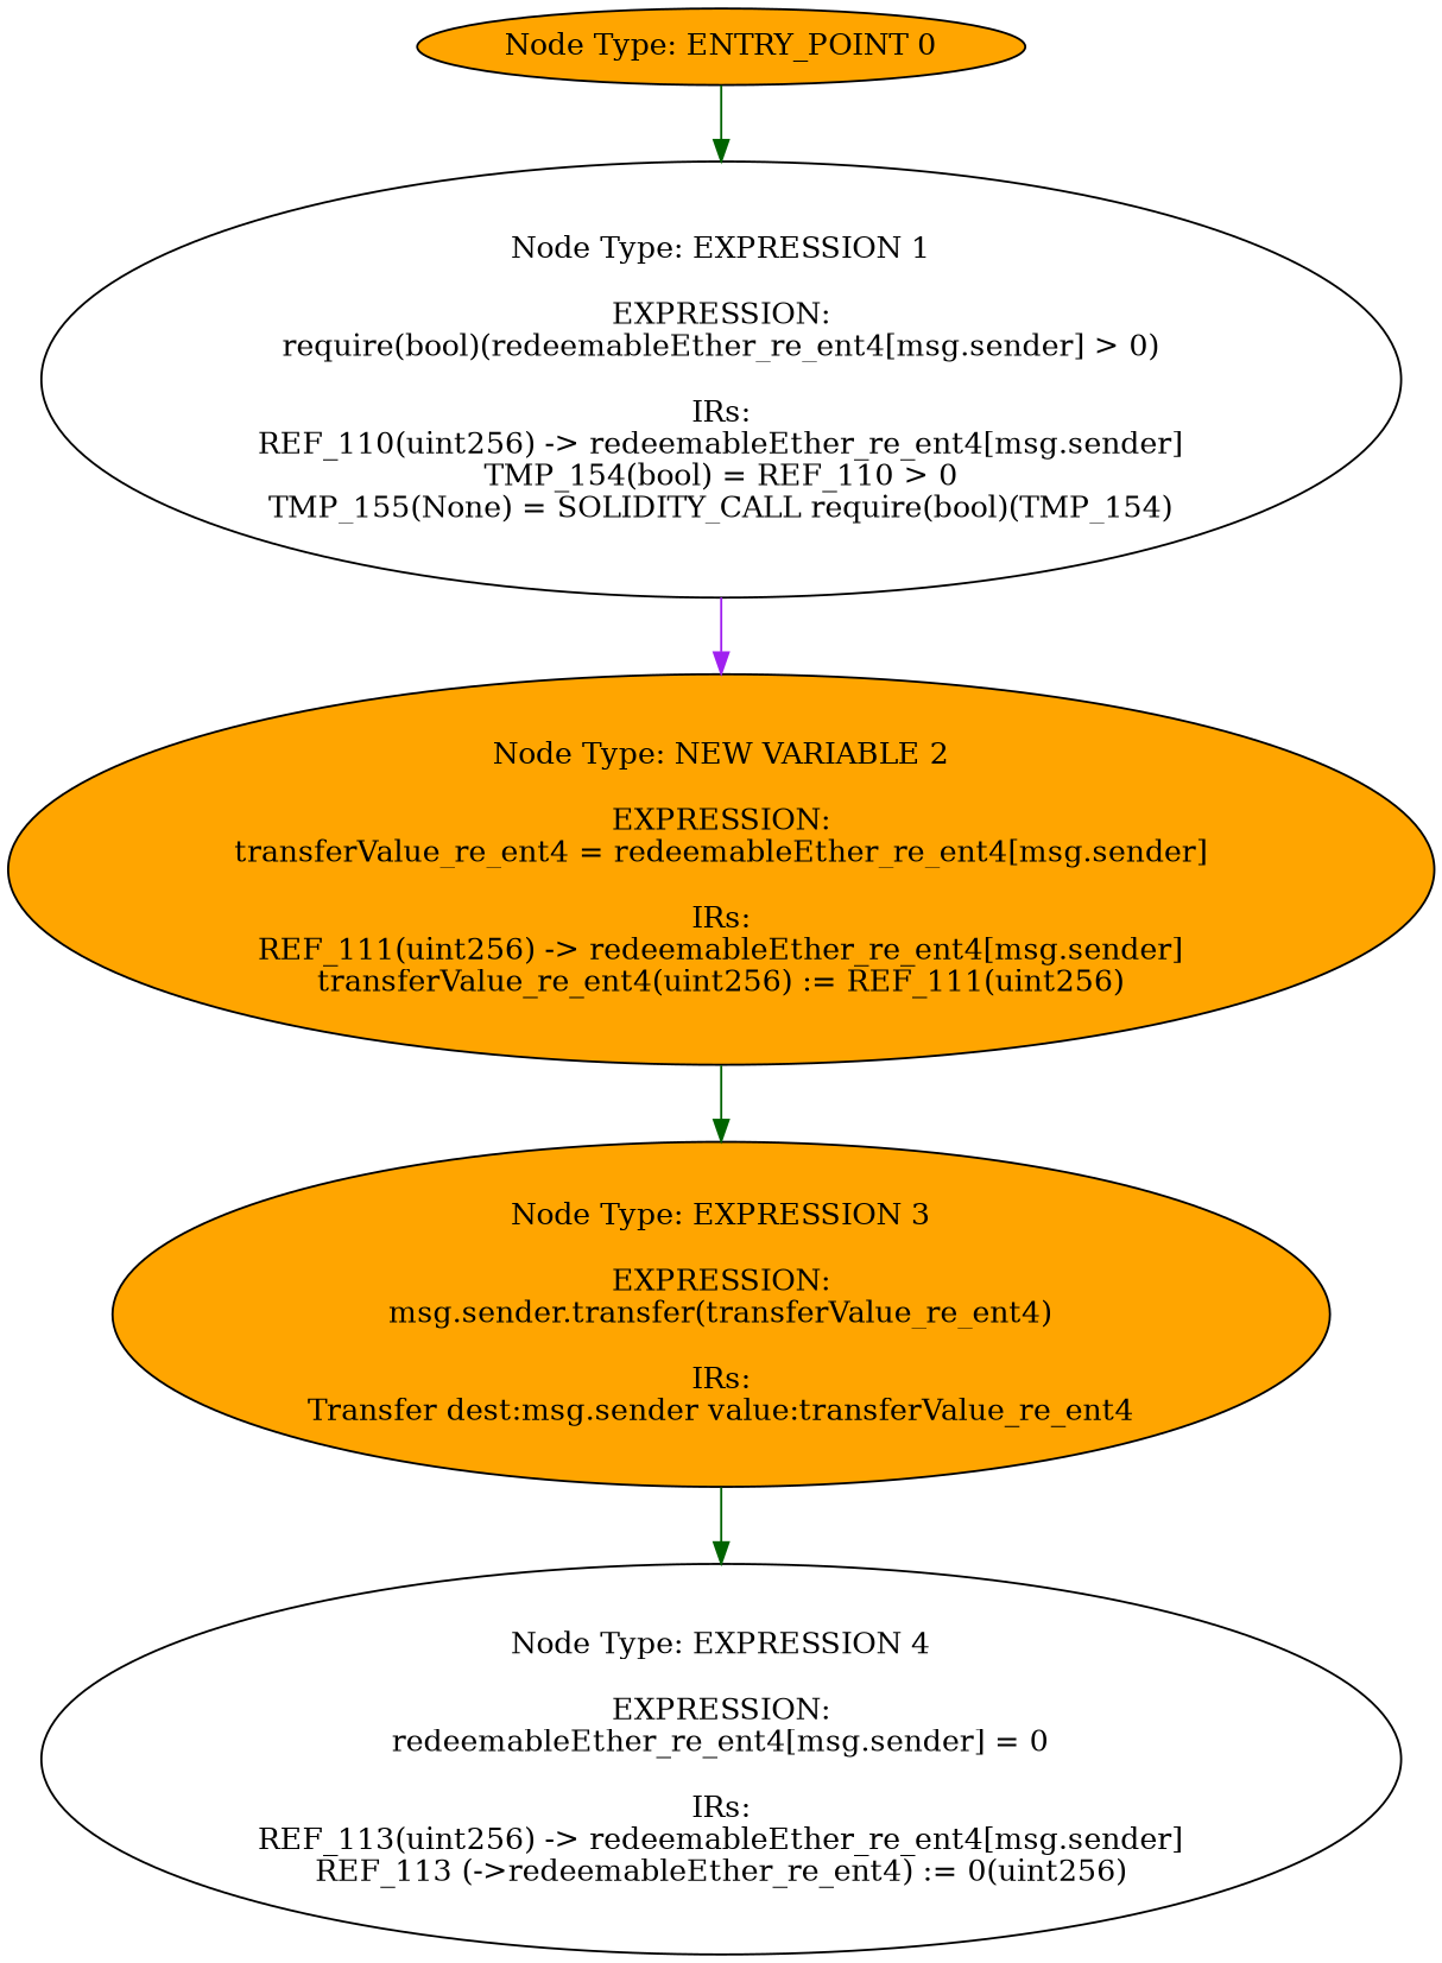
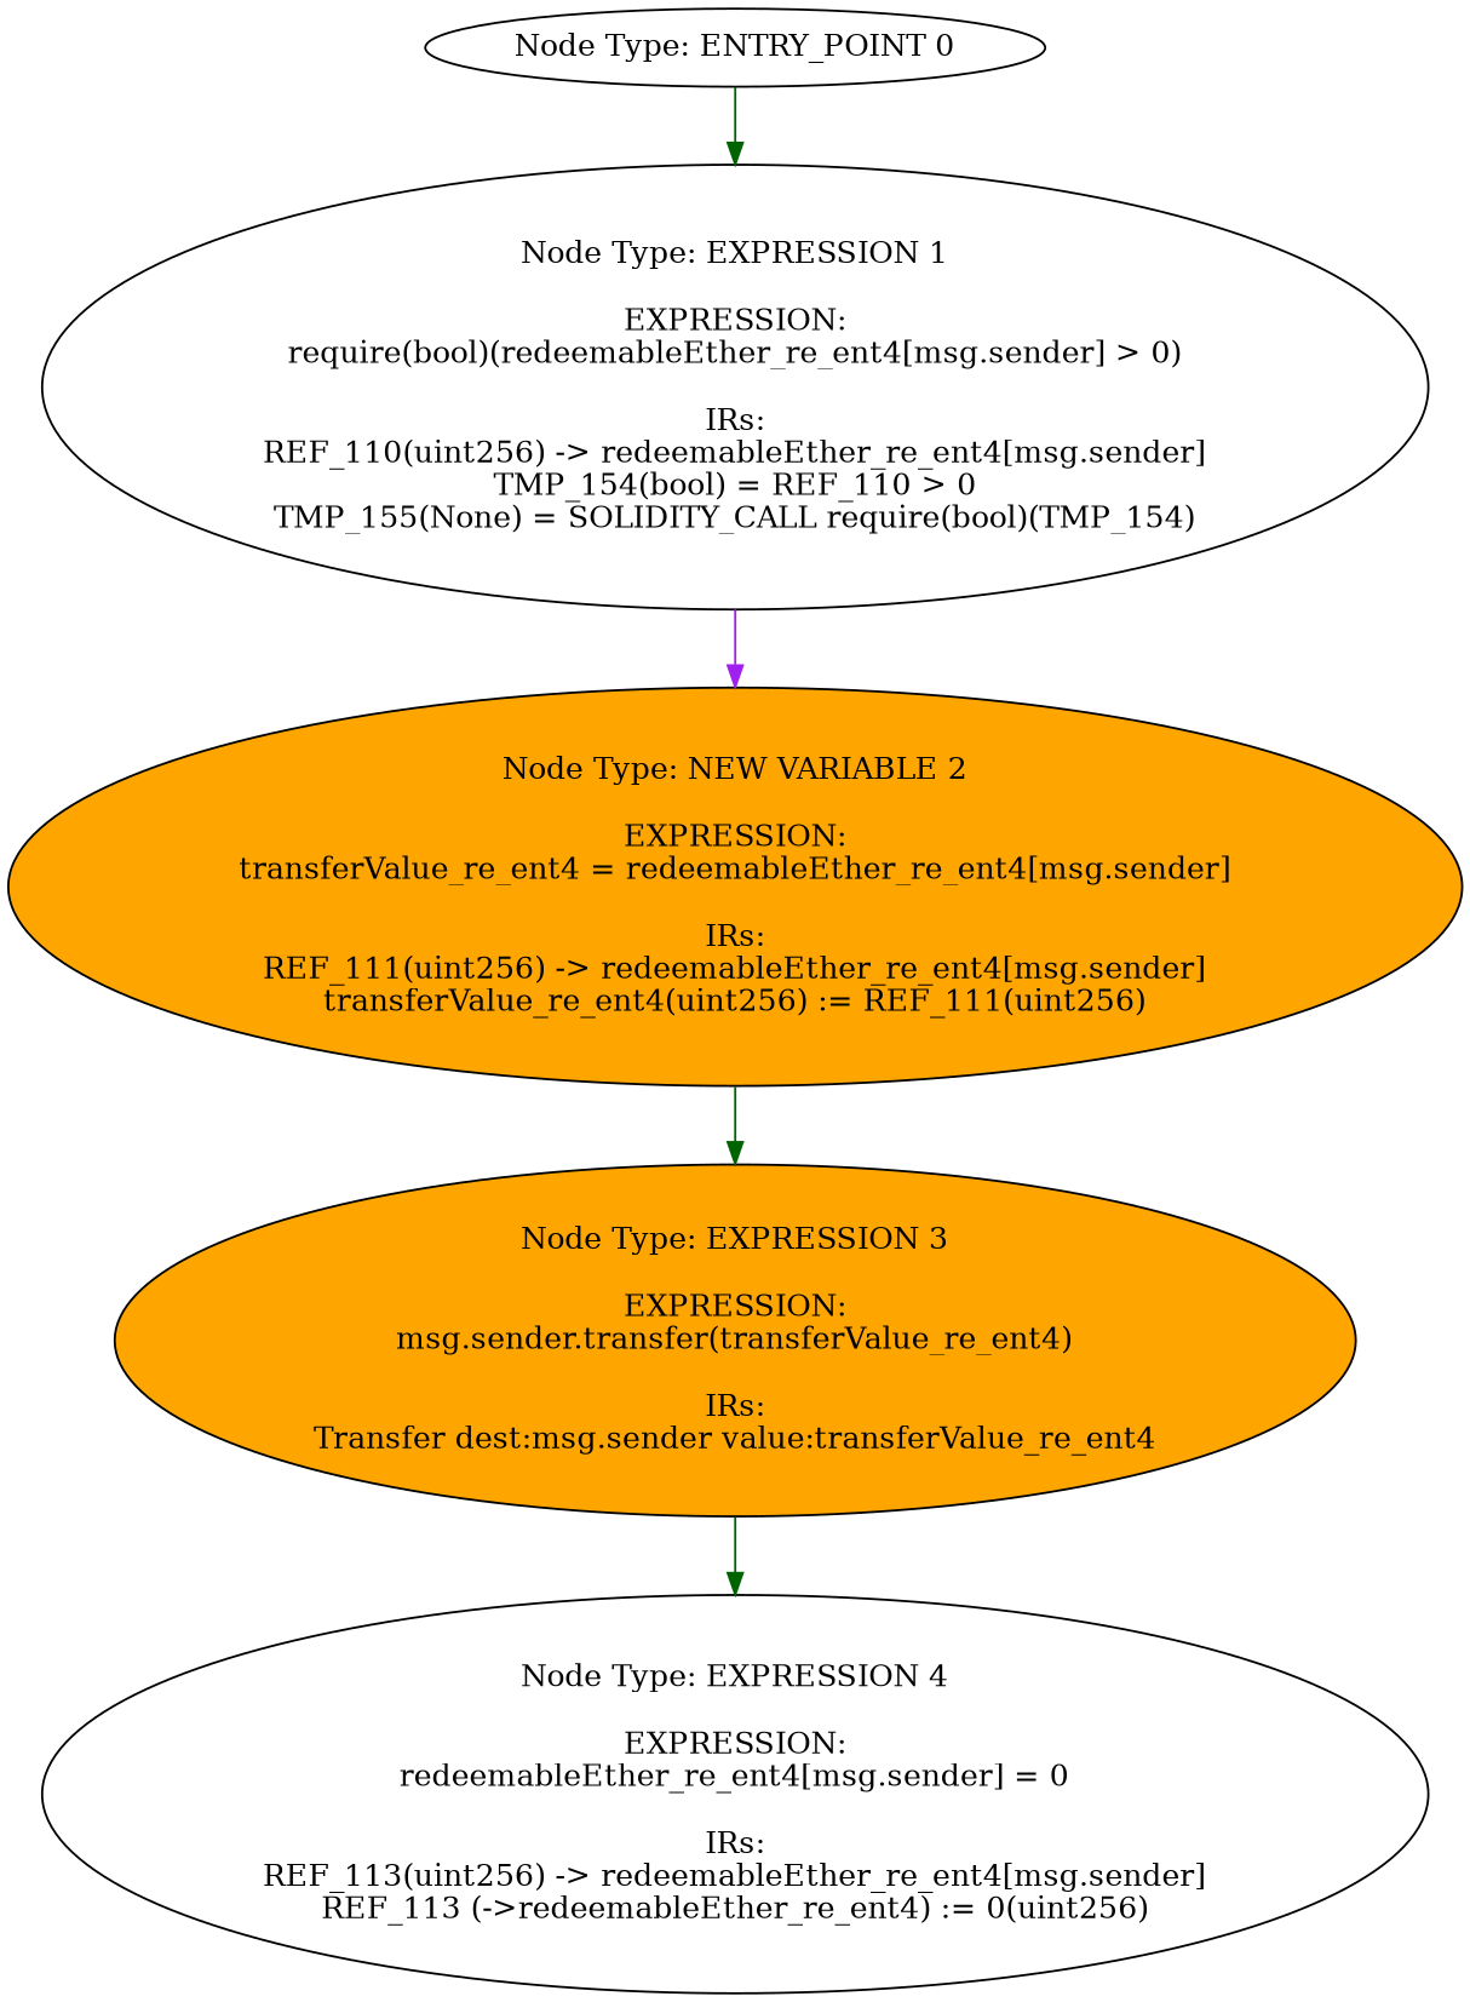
  digraph {
    node [style=filled fillcolor=white]
    edge [color=darkgreen]
-   n1 [label="Node Type: ENTRY_POINT 0\n" fillcolor=orange]
+   n1 [label="Node Type: ENTRY_POINT 0\n"]
    n2 [label="Node Type: EXPRESSION 1\n\nEXPRESSION:\nrequire(bool)(redeemableEther_re_ent4[msg.sender] > 0)\n\nIRs:\nREF_110(uint256) -> redeemableEther_re_ent4[msg.sender]\nTMP_154(bool) = REF_110 > 0\nTMP_155(None) = SOLIDITY_CALL require(bool)(TMP_154)"]
    n3 [label="Node Type: NEW VARIABLE 2\n\nEXPRESSION:\ntransferValue_re_ent4 = redeemableEther_re_ent4[msg.sender]\n\nIRs:\nREF_111(uint256) -> redeemableEther_re_ent4[msg.sender]\ntransferValue_re_ent4(uint256) := REF_111(uint256)" fillcolor=orange]
    n4 [label="Node Type: EXPRESSION 3\n\nEXPRESSION:\nmsg.sender.transfer(transferValue_re_ent4)\n\nIRs:\nTransfer dest:msg.sender value:transferValue_re_ent4" fillcolor=orange]
    n5 [label="Node Type: EXPRESSION 4\n\nEXPRESSION:\nredeemableEther_re_ent4[msg.sender] = 0\n\nIRs:\nREF_113(uint256) -> redeemableEther_re_ent4[msg.sender]\nREF_113 (->redeemableEther_re_ent4) := 0(uint256)"]
    n1 -> n2
    n2 -> n3 [color=purple]
    n3 -> n4
    n4 -> n5
  }
